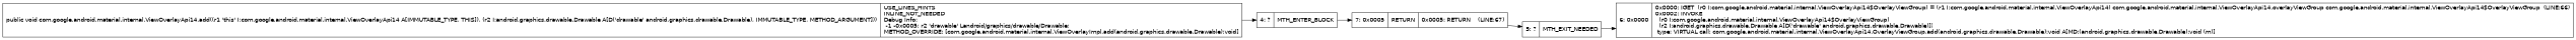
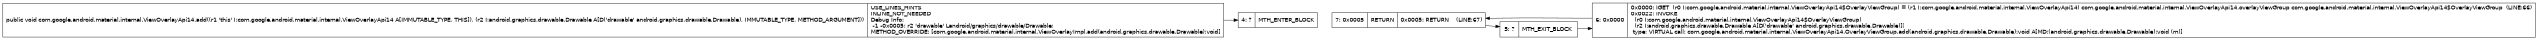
  digraph {
    fontname="DejaVu Sans"
    rankdir=LR
    node [fontname="DejaVu Sans" shape=record]
    edge [fontname="DejaVu Sans"]
    n1 [label="{4\:\ ?|MTH_ENTER_BLOCK\l}"]
-   n2 [label="{6\:\ 0x0000|0x0000: IGET  (r0 I:com.google.android.material.internal.ViewOverlayApi14$OverlayViewGroup) = (r1 I:com.google.android.material.internal.ViewOverlayApi14) com.google.android.material.internal.ViewOverlayApi14.overlayViewGroup com.google.android.material.internal.ViewOverlayApi14$OverlayViewGroup  (LINE:66)\l0x0002: INVOKE  \l  (r0 I:com.google.android.material.internal.ViewOverlayApi14$OverlayViewGroup)\l  (r2 I:android.graphics.drawable.Drawable A[D('drawable' android.graphics.drawable.Drawable)])\l type: VIRTUAL call: com.google.android.material.internal.ViewOverlayApi14.OverlayViewGroup.add(android.graphics.drawable.Drawable):void A[MD:(android.graphics.drawable.Drawable):void (m)]\l}"]
+   n2 [label="{6\:\ 0x0000|0x0000: IGET  (r0 I:com.google.android.material.internal.ViewOverlayApi14$OverlayViewGroup) = (r1 I:com.google.android.material.internal.ViewOverlayApi14) com.google.android.material.internal.ViewOverlayApi14.overlayViewGroup com.google.android.material.internal.ViewOverlayApi14$OverlayViewGroup  (LINE:66)\l0x0022: INVOKE  \l  (r0 I:com.google.android.material.internal.ViewOverlayApi14$OverlayViewGroup)\l  (r2 I:android.graphics.drawable.Drawable A[D('drawable' android.graphics.drawable.Drawable)])\l type: VIRTUAL call: com.google.android.material.internal.ViewOverlayApi14.OverlayViewGroup.add(android.graphics.drawable.Drawable):void A[MD:(android.graphics.drawable.Drawable):void (m)]\l}"]
    n3 [label="{7\:\ 0x0005|RETURN\l|0x0005: RETURN    (LINE:67)\l}"]
-   n4 [label="{5\:\ ?|MTH_EXIT_NEEDED\l}"]
+   n4 [label="{5\:\ ?|MTH_EXIT_BLOCK\l}"]
    n5 [label="{public void com.google.android.material.internal.ViewOverlayApi14.add((r1 'this' I:com.google.android.material.internal.ViewOverlayApi14 A[IMMUTABLE_TYPE, THIS]), (r2 I:android.graphics.drawable.Drawable A[D('drawable' android.graphics.drawable.Drawable), IMMUTABLE_TYPE, METHOD_ARGUMENT]))  | USE_LINES_HINTS\lINLINE_NOT_NEEDED\lDebug Info:\l  \-1 \-0x0005: r2 'drawable' Landroid\/graphics\/drawable\/Drawable;\lMETHOD_OVERRIDE: [com.google.android.material.internal.ViewOverlayImpl.add(android.graphics.drawable.Drawable):void]\l}"]
-   n1 -> n3
+   n2 -> n3
    n3 -> n4
    n4 -> n2
    n5 -> n1
  }
